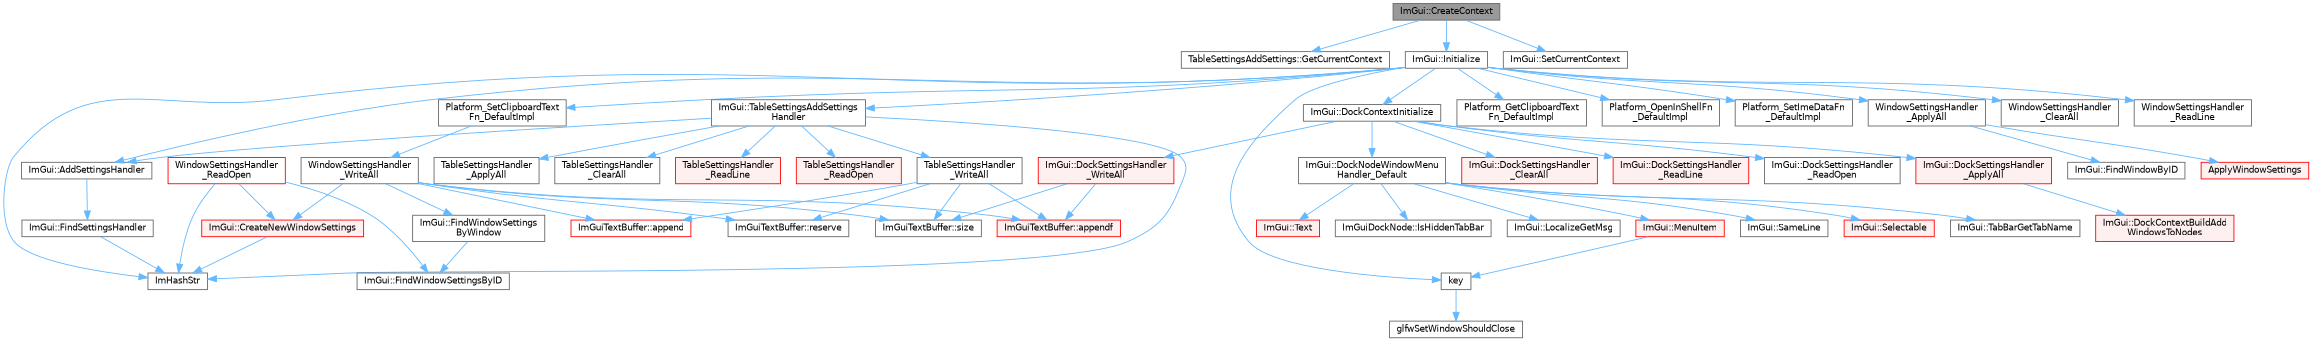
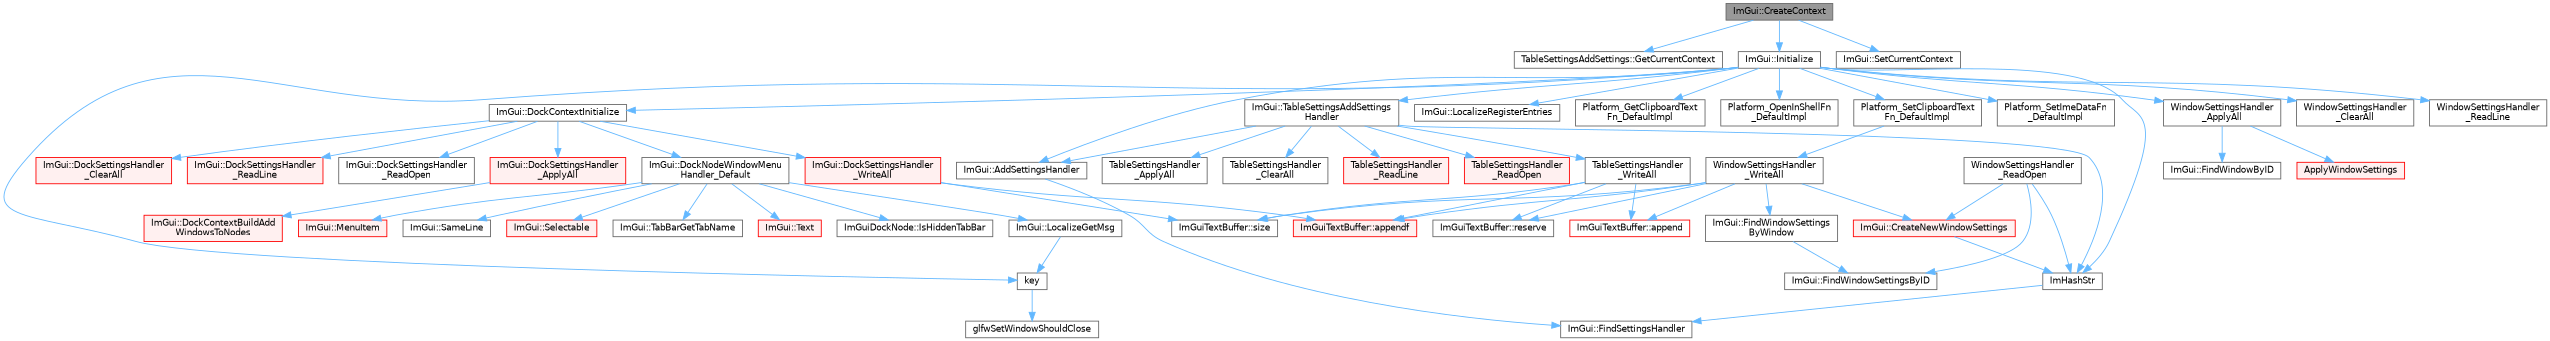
  digraph {
    rankdir=TB
    node [color=grey40 fillcolor=white fontname=Helvetica fontsize=10 shape=box style=filled]
    edge [color=steelblue1 fontname=Helvetica fontsize=10 labelfontname=Helvetica labelfontsize=10 style=solid]
    n1 [color=gray40 fillcolor=grey60 fontcolor=black height=0.2 label="ImGui::CreateContext" width=0.4]
    n2 [height=0.2 label="TableSettingsAddSettings::GetCurrentContext" width=0.4]
    n3 [height=0.2 label="ImGui::Initialize" width=0.4]
    n4 [height=0.2 label="ImGui::SetCurrentContext" width=0.4]
    n5 [height=0.2 label="ImGui::AddSettingsHandler" width=0.4]
    n6 [height=0.2 label=ImHashStr width=0.4]
    n7 [height=0.2 label="ImGui::DockContextInitialize" width=0.4]
    n8 [height=0.2 label=key width=0.4]
+   n9 [height=0.2 label="ImGui::LocalizeRegisterEntries" width=0.4]
    n10 [height=0.2 label="Platform_GetClipboardText\lFn_DefaultImpl" width=0.4]
    n11 [height=0.2 label="Platform_OpenInShellFn\l_DefaultImpl" width=0.4]
    n12 [height=0.2 label="Platform_SetClipboardText\lFn_DefaultImpl" width=0.4]
    n13 [height=0.2 label="Platform_SetImeDataFn\l_DefaultImpl" width=0.4]
    n14 [height=0.2 label="ImGui::TableSettingsAddSettings\lHandler" width=0.4]
    n15 [height=0.2 label="WindowSettingsHandler\l_ApplyAll" width=0.4]
    n16 [height=0.2 label="WindowSettingsHandler\l_ClearAll" width=0.4]
    n17 [height=0.2 label="WindowSettingsHandler\l_ReadLine" width=0.4]
    n18 [height=0.2 label="ImGui::FindSettingsHandler" width=0.4]
    n19 [height=0.2 label="ImGui::DockNodeWindowMenu\lHandler_Default" width=0.4]
    n20 [color=red fillcolor="#FFF0F0" height=0.2 label="ImGui::DockSettingsHandler\l_ApplyAll" width=0.4]
    n21 [color=red fillcolor="#FFF0F0" height=0.2 label="ImGui::DockSettingsHandler\l_ClearAll" width=0.4]
    n22 [color=red fillcolor="#FFF0F0" height=0.2 label="ImGui::DockSettingsHandler\l_ReadLine" width=0.4]
    n23 [height=0.2 label="ImGui::DockSettingsHandler\l_ReadOpen" width=0.4]
    n24 [color=red fillcolor="#FFF0F0" height=0.2 label="ImGui::DockSettingsHandler\l_WriteAll" width=0.4]
    n25 [height=0.2 label=glfwSetWindowShouldClose width=0.4]
    n26 [height=0.2 label="WindowSettingsHandler\l_WriteAll" width=0.4]
    n27 [height=0.2 label="TableSettingsHandler\l_ApplyAll" width=0.4]
    n28 [height=0.2 label="TableSettingsHandler\l_ClearAll" width=0.4]
    n29 [color=red fillcolor="#FFF0F0" height=0.2 label="TableSettingsHandler\l_ReadLine" width=0.4]
    n30 [color=red fillcolor="#FFF0F0" height=0.2 label="TableSettingsHandler\l_ReadOpen" width=0.4]
    n31 [height=0.2 label="TableSettingsHandler\l_WriteAll" width=0.4]
    n32 [color=red fillcolor="#FFF0F0" height=0.2 label=ApplyWindowSettings width=0.4]
    n33 [height=0.2 label="ImGui::FindWindowByID" width=0.4]
-   n34 [color=red height=0.2 label="WindowSettingsHandler\l_ReadOpen" width=0.4]
+   n34 [height=0.2 label="WindowSettingsHandler\l_ReadOpen" width=0.4]
    n35 [color=red fillcolor="#FFF0F0" height=0.2 label="ImGui::CreateNewWindowSettings" width=0.4]
    n36 [height=0.2 label="ImGui::FindWindowSettingsByID" width=0.4]
    n37 [color=red fillcolor="#FFF0F0" height=0.2 label="ImGuiTextBuffer::appendf" width=0.4]
    n38 [height=0.2 label="ImGuiTextBuffer::size" width=0.4]
    n39 [color=red height=0.2 label="ImGuiTextBuffer::append" width=0.4]
    n40 [height=0.2 label="ImGuiTextBuffer::reserve" width=0.4]
    n41 [height=0.2 label="ImGui::FindWindowSettings\lByWindow" width=0.4]
    n42 [height=0.2 label="ImGuiDockNode::IsHiddenTabBar" width=0.4]
    n43 [height=0.2 label="ImGui::LocalizeGetMsg" width=0.4]
    n44 [color=red fillcolor="#FFF0F0" height=0.2 label="ImGui::MenuItem" width=0.4]
    n45 [height=0.2 label="ImGui::SameLine" width=0.4]
    n46 [color=red fillcolor="#FFF0F0" height=0.2 label="ImGui::Selectable" width=0.4]
    n47 [height=0.2 label="ImGui::TabBarGetTabName" width=0.4]
    n48 [color=red fillcolor="#FFF0F0" height=0.2 label="ImGui::Text" width=0.4]
    n49 [color=red fillcolor="#FFF0F0" height=0.2 label="ImGui::DockContextBuildAdd\lWindowsToNodes" width=0.4]
    n1 -> n2
    n1 -> n3
    n1 -> n4
    n3 -> n5
    n3 -> n6
    n3 -> n7
    n3 -> n8
+   n3 -> n9
    n3 -> n10
    n3 -> n11
    n3 -> n12
    n3 -> n13
    n3 -> n14
    n3 -> n15
    n3 -> n16
    n3 -> n17
    n5 -> n18
    n7 -> n19
    n7 -> n20
    n7 -> n21
    n7 -> n22
    n7 -> n23
    n7 -> n24
    n8 -> n25
    n12 -> n26
    n14 -> n5
    n14 -> n6
    n14 -> n27
    n14 -> n28
    n14 -> n29
    n14 -> n30
    n14 -> n31
    n15 -> n32
    n15 -> n33
-   n18 -> n6
+   n6 -> n18
    n19 -> n42
    n19 -> n43
    n19 -> n44
    n19 -> n45
    n19 -> n46
    n19 -> n47
    n19 -> n48
    n20 -> n49
    n24 -> n37
    n24 -> n38
    n26 -> n35
    n26 -> n37
    n26 -> n38
    n26 -> n39
    n26 -> n40
    n26 -> n41
    n31 -> n37
    n31 -> n38
    n31 -> n39
    n31 -> n40
    n34 -> n6
    n34 -> n35
    n34 -> n36
    n35 -> n6
    n41 -> n36
-   n44 -> n8
+   n43 -> n8
  }
